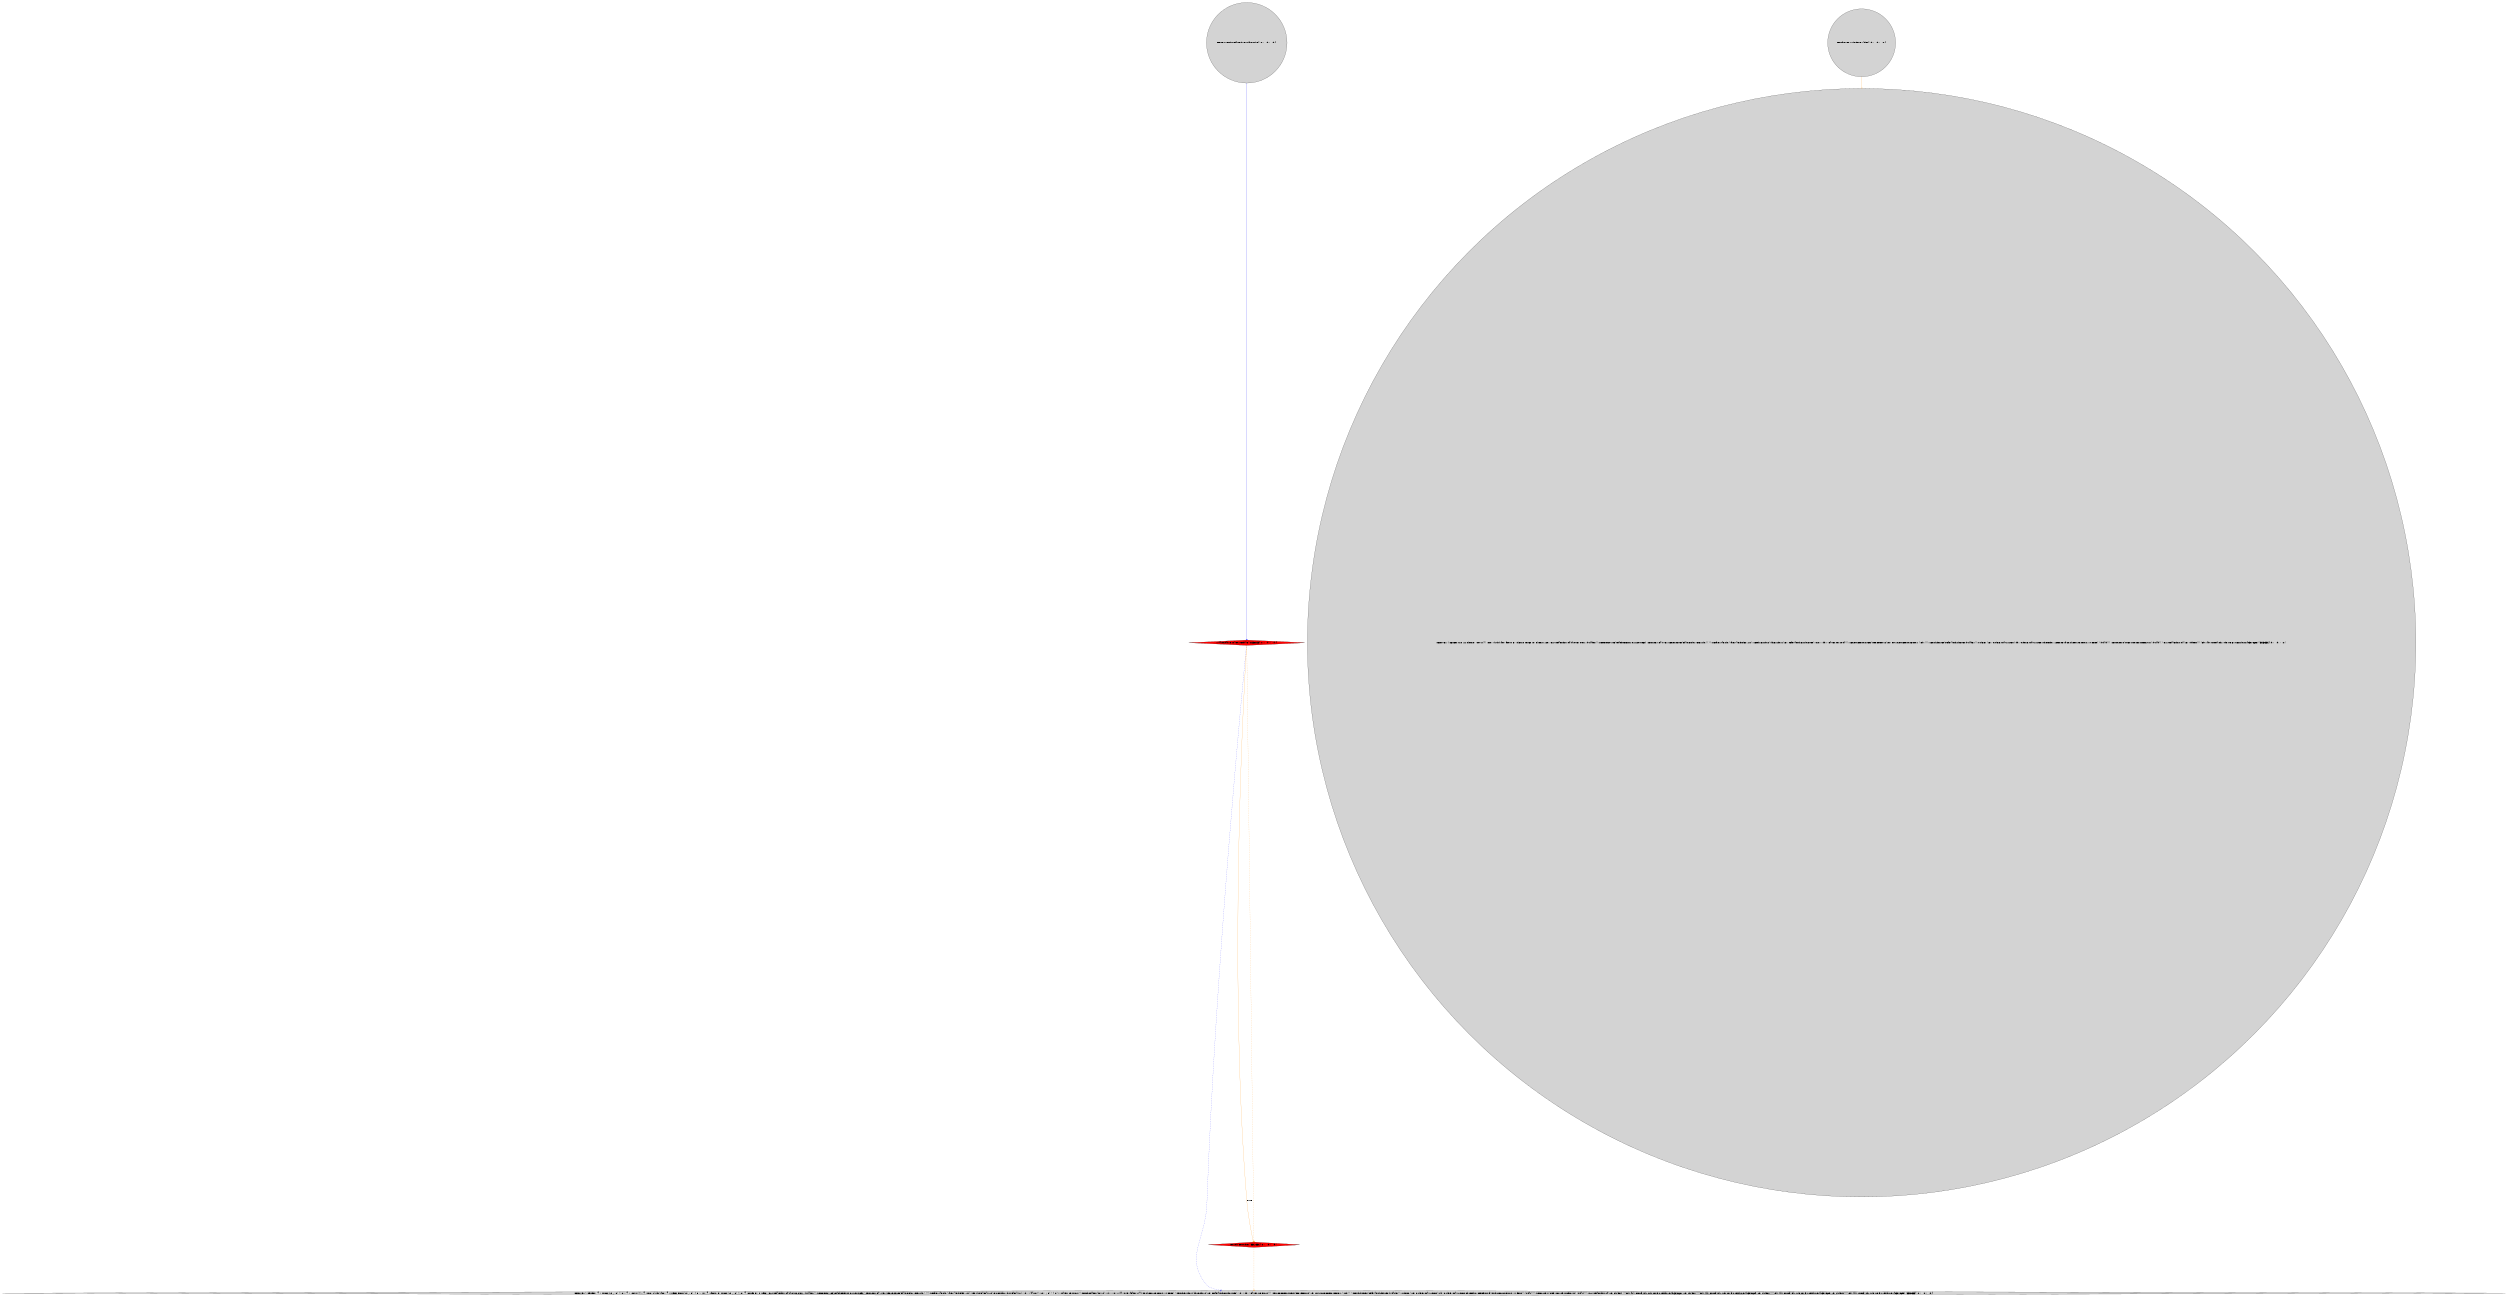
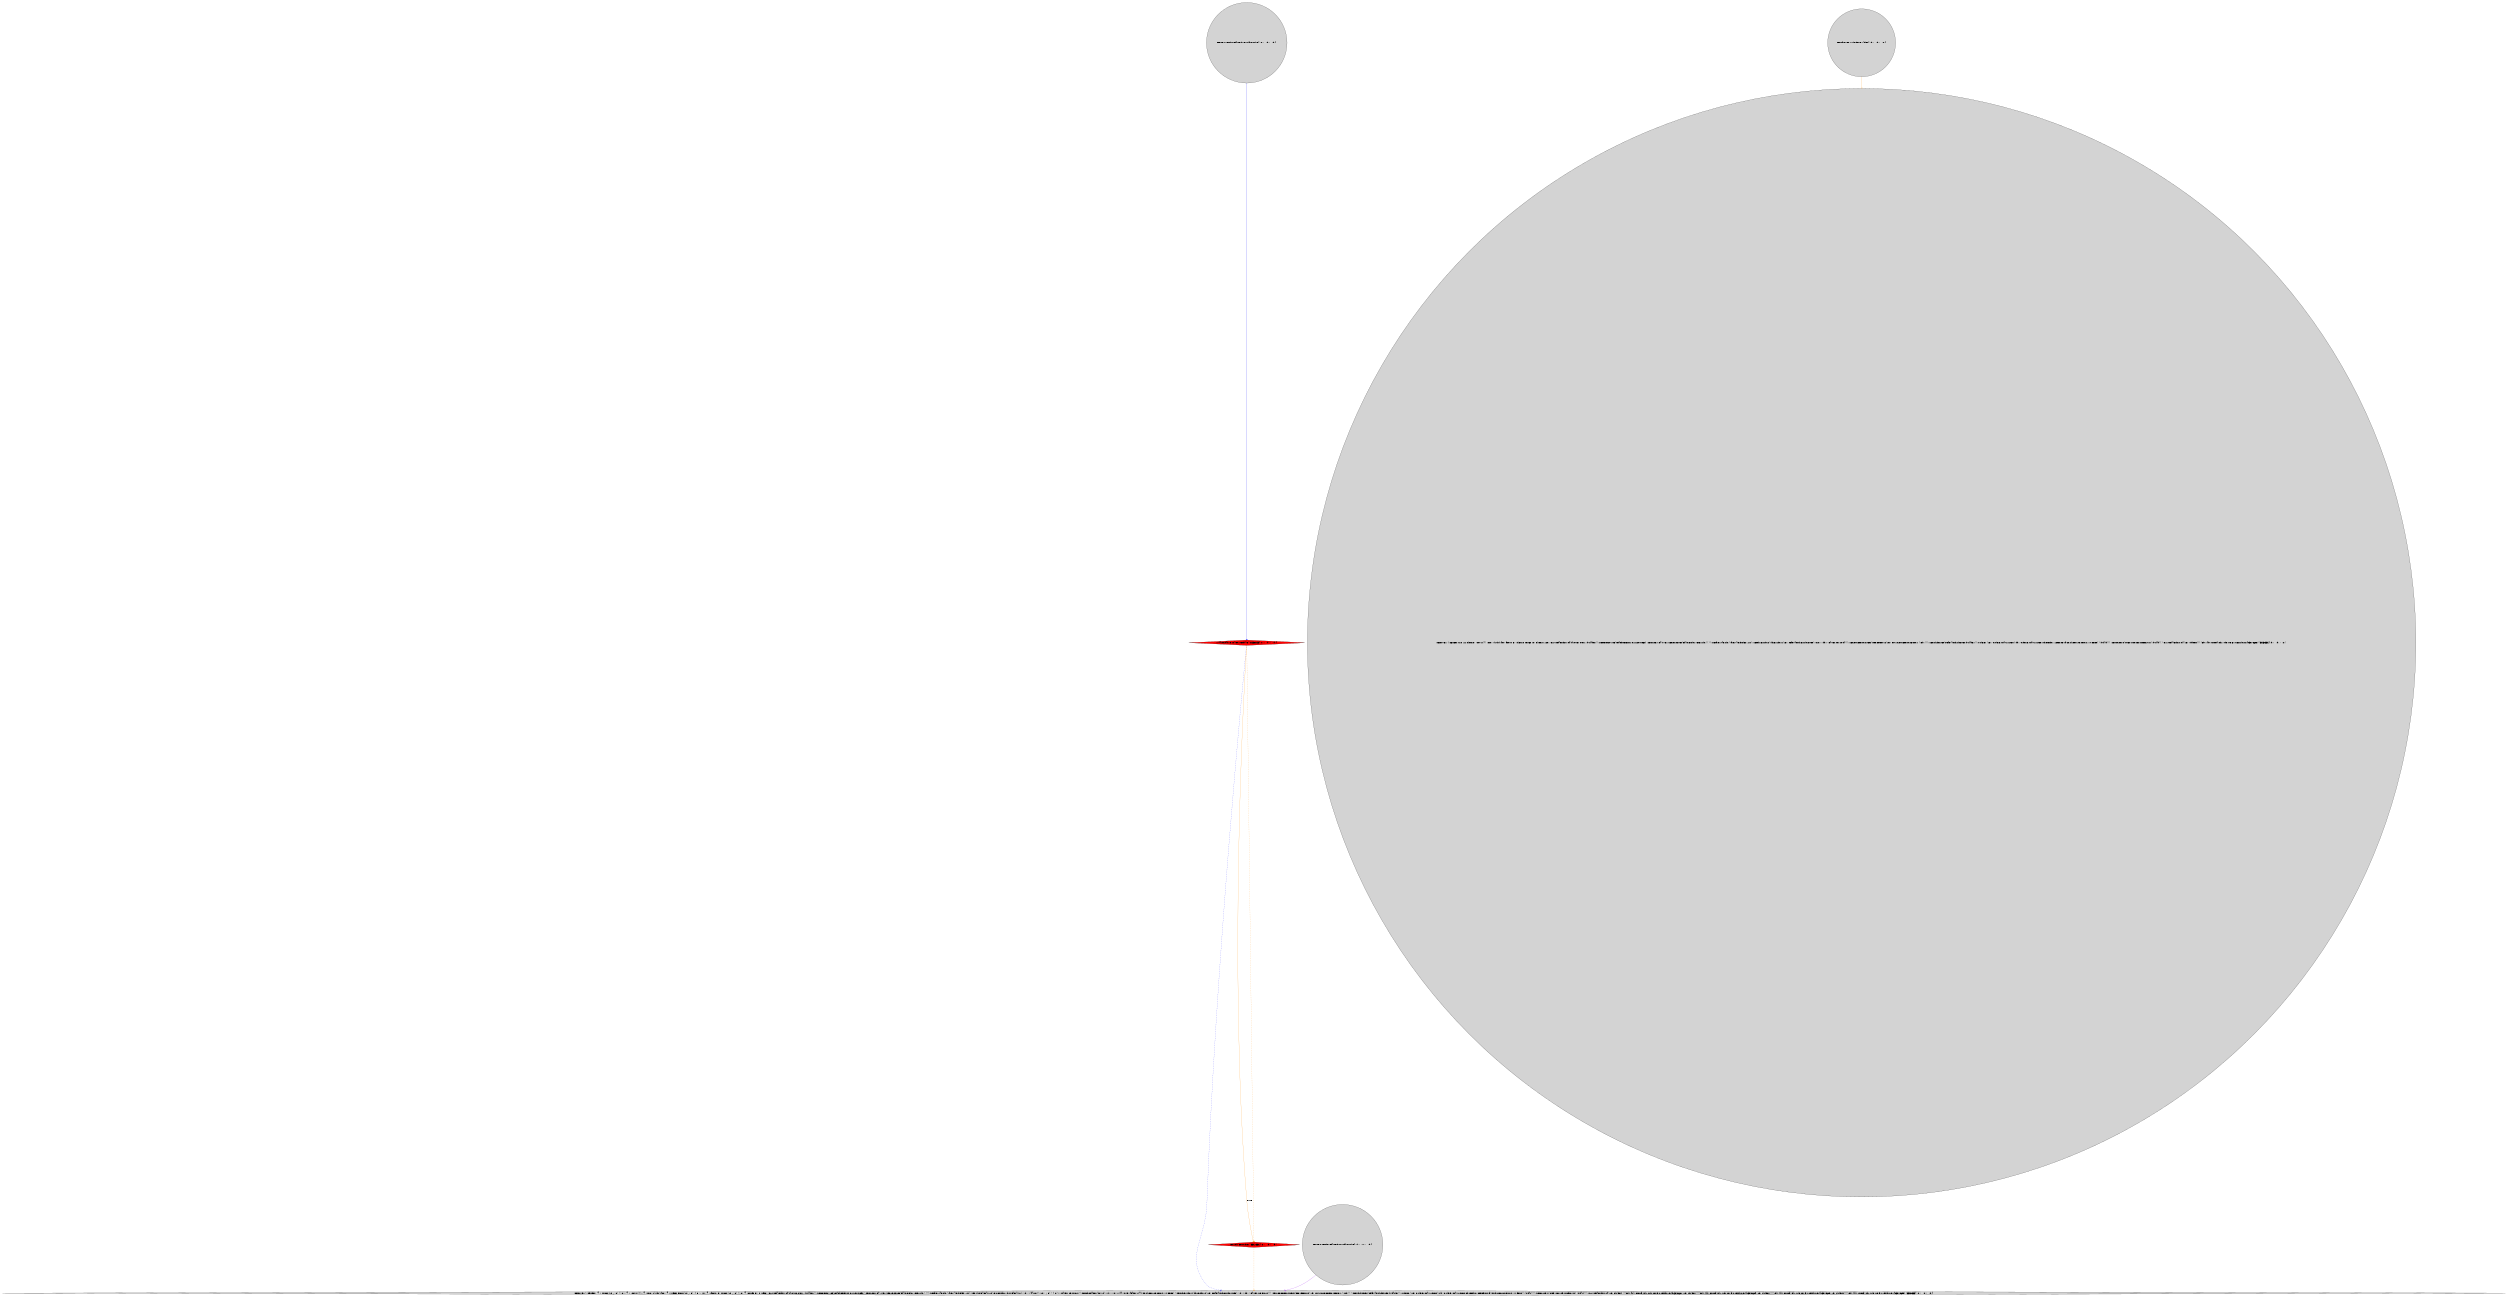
  digraph {
    fontname="DejaVu Sans Mono"
    node [fillcolor=lightgray shape=circle style=filled fontname="DejaVu Sans Mono"]
    edge [style=solid color=darkorange arrowhead=tee fontname="DejaVu Sans Mono"]
    n1 [label="testQuery(\"SELECT\" + \" FLOOR(m1 / 2) * 2,\" + \" COUNT(*)\" + \"FROM druid.foo\" + \"WHERE FLOOR(m1 / 2) * 2 > -1\" + \"GROUP BY FLOOR(m1 / 2) * 2\" + \"ORDER BY 1 DESC\",ImmutableList.of(GroupByQuery.builder().setDataSource(CalciteTests.DATASOURCE1).setInterval(querySegmentSpec(Filtration.eternity())).setGranularity(Granularities.ALL).setVirtualColumns(expressionVirtualColumn(\"v0\",\"(floor((\"m1\" / 2)) * 2)\",ValueType.FLOAT)).setDimFilter(bound(\"v0\",\"-1\",null,true,false,null,StringComparators.NUMERIC)).setDimensions(dimensions(new DefaultDimensionSpec(\"v0\",\"d0\",ValueType.FLOAT))).setAggregatorSpecs(aggregators(new CountAggregatorFactory(\"a0\"))).setLimitSpec(DefaultLimitSpec.builder().orderBy(new OrderByColumnSpec(\"d0\",OrderByColumnSpec.Direction.DESCENDING,StringComparators.NUMERIC)).build()).setContext(QUERY_CONTEXT_DEFAULT).build()),ImmutableList.of(new Object((((edu.fdu.CPPDG.tinypdg.pe.ExpressionInfo@a7e624,new Object((((edu.fdu.CPPDG.tinypdg.pe.ExpressionInfo@a7e629,new Object((((edu.fdu.CPPDG.tinypdg.pe.ExpressionInfo@a7e62e,new Object((((edu.fdu.CPPDG.tinypdg.pe.ExpressionInfo@a7e633))@@@3@@@['1', '1', '0']" shape=diamond]
    n2 [fillcolor=red label="NullHandling.sqlCompatible()@@@3@@@['1', '0', '0']" shape=diamond]
    n3 [fillcolor=red label="cannotVectorize()@@@4@@@['1', '0', '0']" shape=diamond]
+   n4 [label="testExpressionFilteringAndGrouping['0', '1', '0']"]
    n5 [label="testQuery(\"SELECT cnt AS theCnt, COUNT(*) FROM druid.foo GROUP BY theCnt ORDER BY theCnt ASC\",ImmutableList.of(GroupByQuery.builder().setDataSource(CalciteTests.DATASOURCE1).setInterval(querySegmentSpec(Filtration.eternity())).setGranularity(Granularities.ALL).setDimensions(dimensions(new DefaultDimensionSpec(\"cnt\",\"d0\",ValueType.LONG))).setAggregatorSpecs(aggregators(new CountAggregatorFactory(\"a0\"))).setLimitSpec(DefaultLimitSpec.builder().orderBy(new OrderByColumnSpec(\"d0\",OrderByColumnSpec.Direction.ASCENDING,StringComparators.NUMERIC)).build()).setContext(QUERY_CONTEXT_DEFAULT).build()),ImmutableList.of(new Object((((edu.fdu.CPPDG.tinypdg.pe.ExpressionInfo@a7e685))@@@3@@@['0', '0', '1']"]
    n6 [label="testExpressionFilteringAndGrouping['1', '0', '0']"]
    n7 [label="testGroupByAndOrderByAlias['0', '0', '1']"]
    n2 -> n1 [style=dashed color=blue]
    n2 -> n3 [label=true arrowhead=odot]
    n2 -> n3 [style=dashed arrowhead=dot]
    n3 -> n1 [style=dashed]
+   n4 -> n1 [color=purple]
    n6 -> n2 [color=blue]
    n7 -> n5 [arrowhead=odot]
  }
